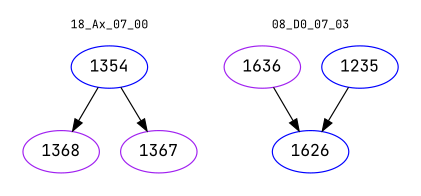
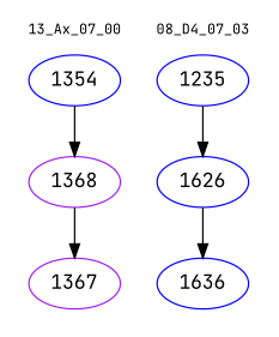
  digraph {
    fontname="JetBrains Mono"
    node [color=blue fontname="JetBrains Mono"]
    edge [color=black fontname="JetBrains Mono"]
    n1 [label=1354]
    n2 [color=purple label=1368]
    n3 [color=purple label=1367]
    n4 [label=1235]
    n5 [label=1626]
-   n6 [color=purple label=1636]
+   n6 [label=1636]
    subgraph cluster_1 {
      color=white
      fontsize=10
-     label="18_Ax_07_00"
+     label="13_Ax_07_00"
      n1
      n2
      n3
    }
    subgraph cluster_2 {
      color=white
      fontsize=10
-     label="08_D0_07_03"
+     label="08_D4_07_03"
      n4
      n5
      n6
    }
    n1 -> n2
-   n1 -> n3
+   n2 -> n3
    n4 -> n5
-   n6 -> n5
+   n5 -> n6
  }
